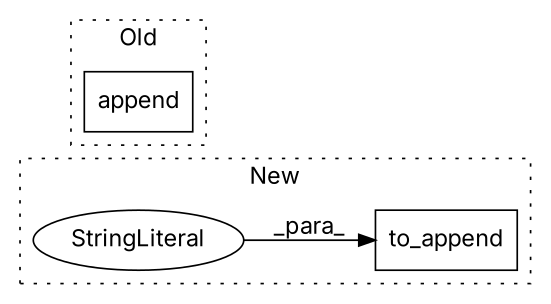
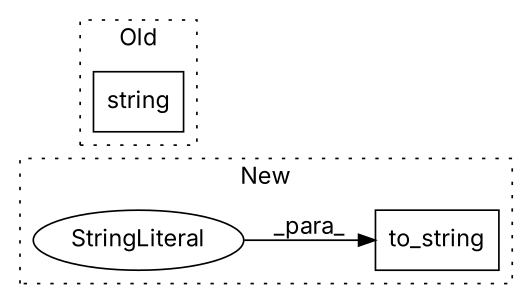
  digraph {
    rankdir=LR
    fontname=Inter
    node [a=32 shape=box fontname=Inter]
-   n1 [l="10,1" label=to_append s="2535,2561"]
+   n1 [l="10,1" label=to_string s="2535,2561"]
    n2 [a=45 l=10 label=StringLiteral s=2551 shape=ellipse]
-   n3 [l="7,1" label=append s="2988,2998"]
+   n3 [l="7,1" label=string s="2988,2998"]
    subgraph cluster_1 {
      label=New
      style=dotted
      n1
      n2
    }
    subgraph cluster_2 {
      label=Old
      style=dotted
      n3
    }
    n2 -> n1 [label=_para_ fontname=Inter]
  }
